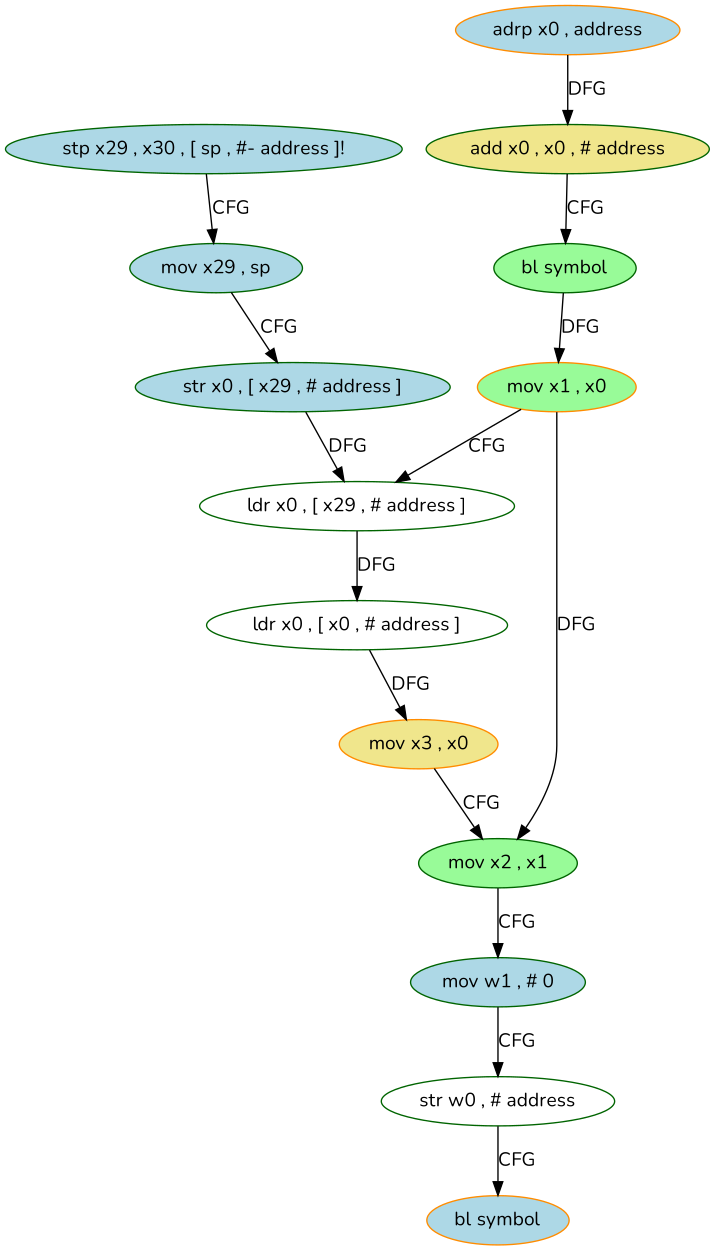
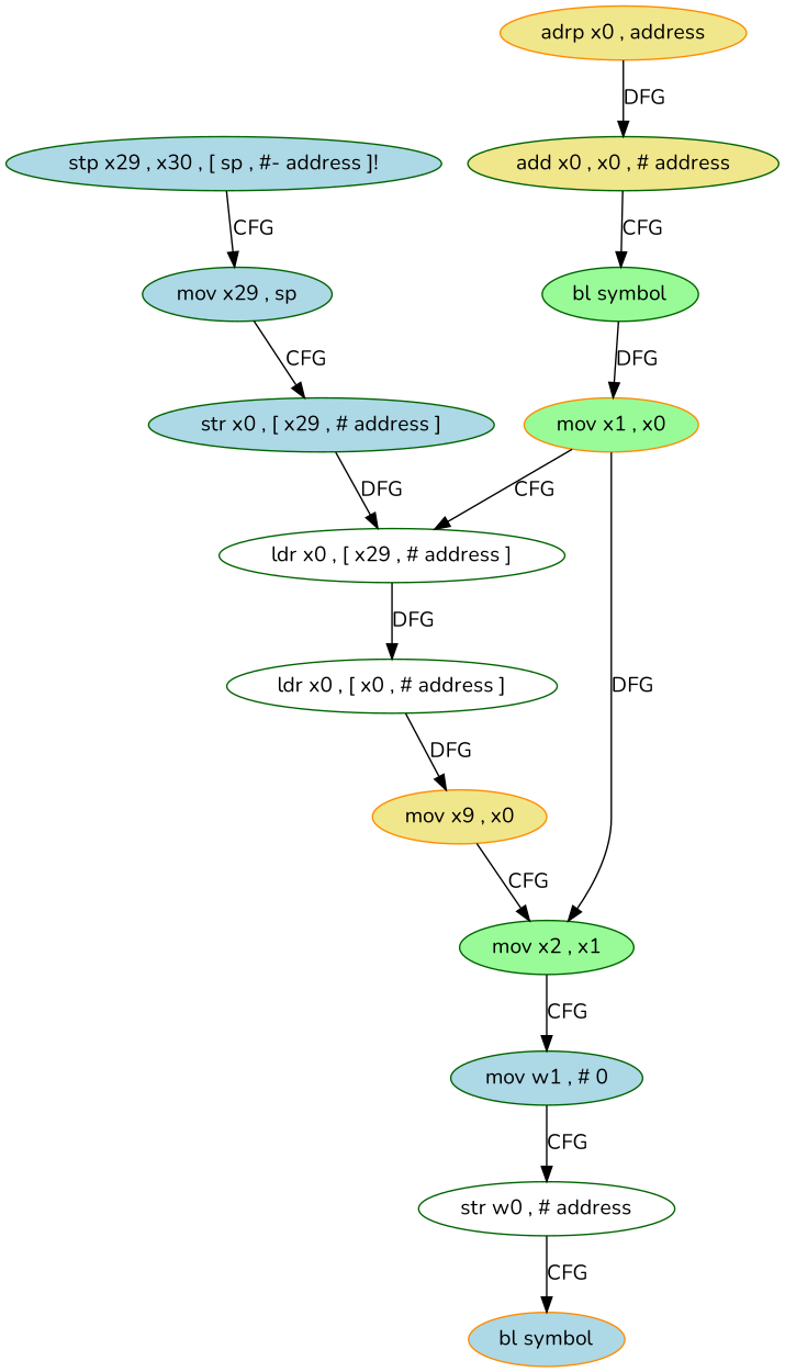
  digraph {
    fontname=Nunito
    node [color=darkgreen fillcolor=lightblue fontname=Nunito style=filled]
    edge [fontname=Nunito]
    n1 [label="stp x29 , x30 , [ sp , #- address ]!"]
    n2 [label="mov x29 , sp"]
    n3 [label="str x0 , [ x29 , # address ]"]
    n4 [fillcolor=white label="ldr x0 , [ x29 , # address ]"]
-   n5 [color=darkorange label="adrp x0 , address"]
+   n5 [color=darkorange fillcolor=khaki label="adrp x0 , address"]
    n6 [fillcolor=khaki label="add x0 , x0 , # address"]
    n7 [fillcolor=white label="ldr x0 , [ x0 , # address ]"]
    n8 [fillcolor=palegreen label="bl symbol"]
    n9 [color=darkorange fillcolor=palegreen label="mov x1 , x0"]
    n10 [fillcolor=palegreen label="mov x2 , x1"]
    n11 [label="mov w1 , # 0"]
-   n12 [color=darkorange fillcolor=khaki label="mov x3 , x0"]
+   n12 [color=darkorange fillcolor=khaki label="mov x9 , x0"]
    n13 [fillcolor=white label="str w0 , # address"]
    n14 [color=darkorange label="bl symbol"]
    n1 -> n2 [label=CFG]
    n2 -> n3 [label=CFG]
    n3 -> n4 [label=DFG]
    n4 -> n7 [label=DFG]
    n5 -> n6 [label=DFG]
    n6 -> n8 [label=CFG]
    n7 -> n12 [label=DFG]
    n8 -> n9 [label=DFG]
    n9 -> n4 [label=CFG]
    n9 -> n10 [label=DFG]
    n10 -> n11 [label=CFG]
    n11 -> n13 [label=CFG]
    n12 -> n10 [label=CFG]
    n13 -> n14 [label=CFG]
  }
